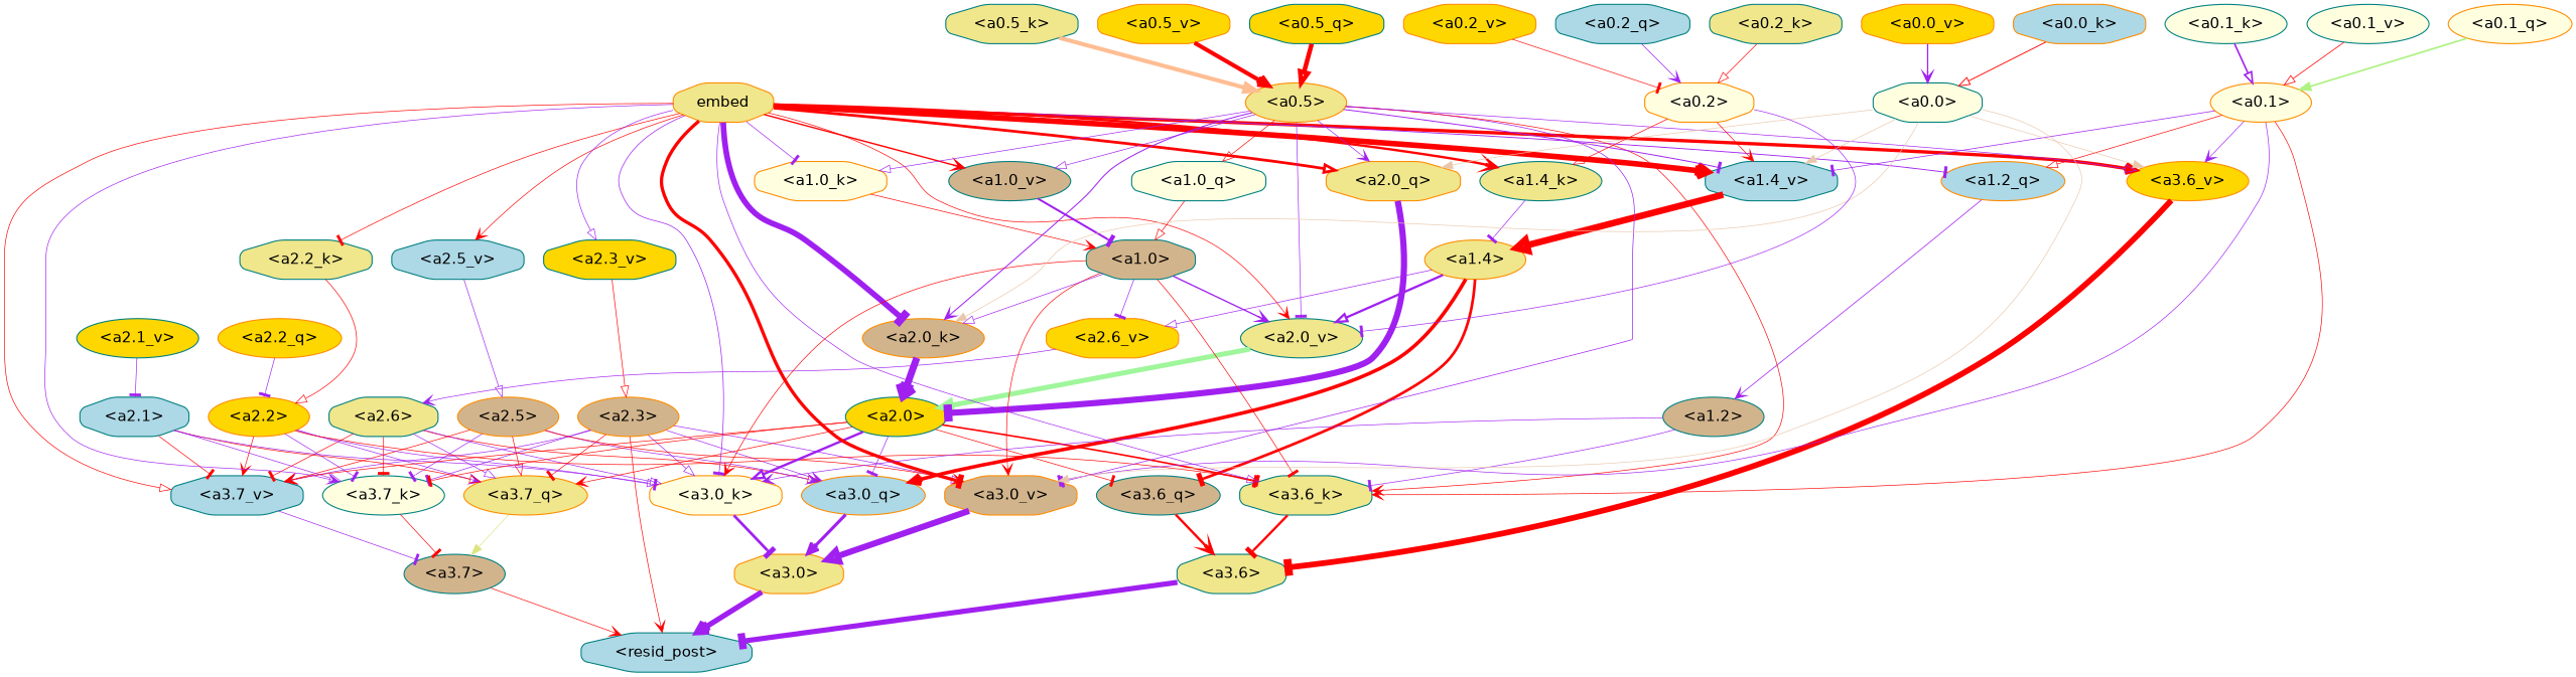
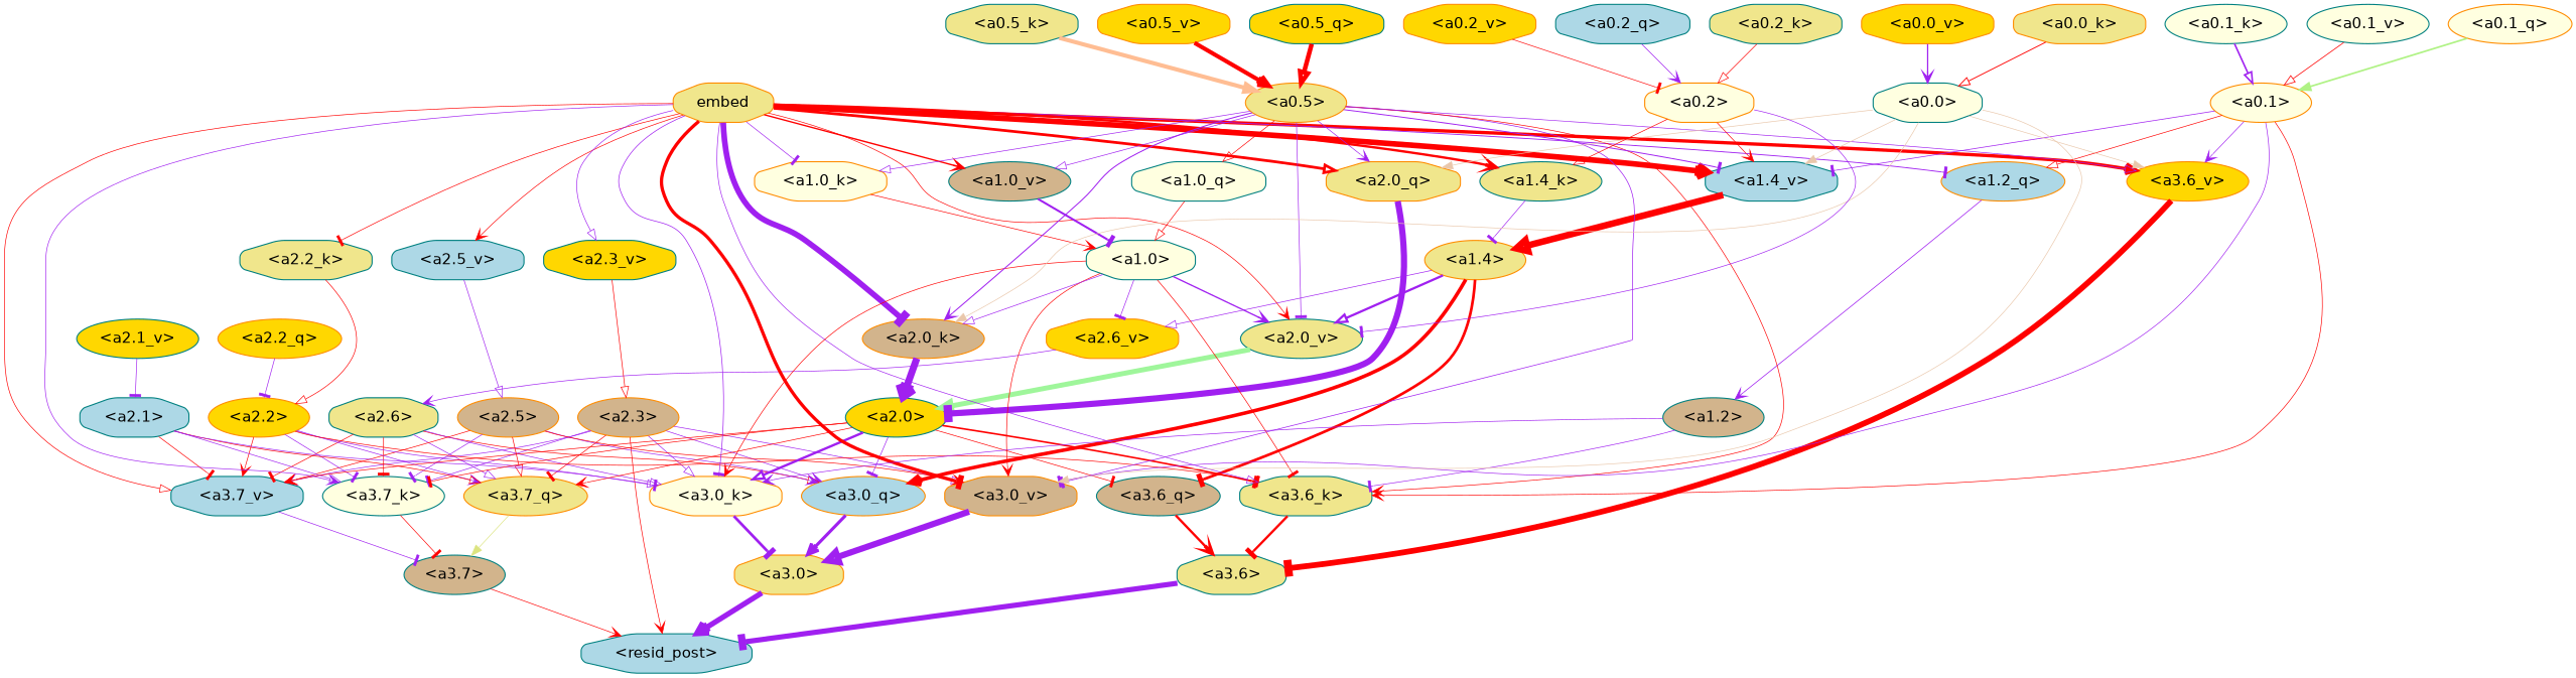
  strict digraph {
    splines=true
    node [color=teal fillcolor=khaki fontname=Helvetica shape=octagon style="filled, rounded"]
    edge [arrowhead=tee color=purple penwidth=0.6]
    "<a3.7>" [fillcolor=tan shape=ellipse]
    "<resid_post>" [fillcolor=lightblue]
    "<a3.6>"
    "<a3.0>" [color=darkorange]
    "<a2.3>" [color=darkorange fillcolor=tan shape=ellipse]
    "<a3.7_q>" [color=darkorange shape=ellipse]
    "<a3.0_q>" [color=darkorange fillcolor=lightblue shape=ellipse]
    "<a3.7_k>" [fillcolor=lightyellow shape=ellipse]
    "<a3.0_k>" [color=darkorange fillcolor=lightyellow]
    "<a3.7_v>" [fillcolor=lightblue]
    "<a3.0_v>" [color=darkorange fillcolor=tan]
    "<a3.6_q>" [fillcolor=tan shape=ellipse]
    "<a3.6_k>"
    "<a3.6_v>" [color=darkorange fillcolor=gold shape=ellipse]
    "<a2.6>"
    "<a2.5>" [color=darkorange fillcolor=tan shape=ellipse]
    "<a2.2>" [color=darkorange fillcolor=gold shape=ellipse]
    "<a2.1>" [fillcolor=lightblue]
    "<a2.0>" [fillcolor=gold shape=ellipse]
    "<a1.4>" [color=darkorange shape=ellipse]
    "<a2.6_v>" [color=darkorange fillcolor=gold]
    "<a2.0_v>" [shape=ellipse]
    embed [color=darkorange]
    "<a2.0_q>" [color=darkorange]
    "<a2.2_k>"
    "<a2.0_k>" [color=darkorange fillcolor=tan shape=ellipse]
    "<a2.5_v>" [fillcolor=lightblue]
    "<a2.3_v>" [fillcolor=gold]
    "<a1.2_q>" [color=darkorange fillcolor=lightblue shape=ellipse]
    "<a1.4_k>" [shape=ellipse]
    "<a1.0_k>" [color=darkorange fillcolor=lightyellow]
    "<a1.4_v>" [fillcolor=lightblue]
    "<a1.0_v>" [fillcolor=tan shape=ellipse]
    "<a1.2>" [fillcolor=tan shape=ellipse]
-   "<a1.0>" [fillcolor=tan]
+   "<a1.0>" [fillcolor=lightyellow]
    "<a0.5>" [color=darkorange shape=ellipse]
    "<a1.0_q>" [fillcolor=lightyellow]
    "<a0.1>" [color=darkorange fillcolor=lightyellow shape=ellipse]
    "<a0.0>" [fillcolor=lightyellow]
    "<a2.2_q>" [color=darkorange fillcolor=gold shape=ellipse]
    "<a2.1_v>" [fillcolor=gold shape=ellipse]
    "<a0.2>" [color=darkorange fillcolor=lightyellow]
    "<a0.5_q>" [fillcolor=gold]
    "<a0.2_q>" [fillcolor=lightblue]
    "<a0.1_q>" [color=darkorange fillcolor=lightyellow shape=ellipse]
    "<a0.5_k>"
    "<a0.2_k>"
    "<a0.1_k>" [fillcolor=lightyellow shape=ellipse]
-   "<a0.0_k>" [color=darkorange fillcolor=lightblue]
+   "<a0.0_k>" [color=darkorange]
    "<a0.5_v>" [color=darkorange fillcolor=gold]
    "<a0.2_v>" [color=darkorange fillcolor=gold]
    "<a0.1_v>" [fillcolor=lightyellow shape=ellipse]
    "<a0.0_v>" [color=darkorange fillcolor=gold]
    "<a3.7>" -> "<resid_post>" [arrowhead=vee color=red]
    "<a3.6>" -> "<resid_post>" [penwidth=4.7534414529800415]
    "<a3.0>" -> "<resid_post>" [arrowhead=vee penwidth=4.898576855659485]
    "<a2.3>" -> "<resid_post>" [arrowhead=vee color=red]
    "<a2.3>" -> "<a3.7_q>" [color=red]
    "<a2.3>" -> "<a3.0_q>" [arrowhead=vee]
    "<a2.3>" -> "<a3.7_k>"
    "<a2.3>" -> "<a3.0_k>" [arrowhead=onormal]
    "<a2.3>" -> "<a3.7_v>" [arrowhead=vee]
    "<a2.3>" -> "<a3.0_v>" [arrowhead=onormal]
    "<a3.7_q>" -> "<a3.7>" [color="#dce480" arrowhead=""]
    "<a3.0_q>" -> "<a3.0>" [arrowhead=vee penwidth=2.870753765106201]
    "<a3.7_k>" -> "<a3.7>" [color=red]
    "<a3.0_k>" -> "<a3.0>" [penwidth=2.520303964614868]
    "<a3.7_v>" -> "<a3.7>"
    "<a3.0_v>" -> "<a3.0>" [arrowhead=onormal penwidth=5.680712580680847]
    "<a3.6_q>" -> "<a3.6>" [arrowhead=vee color=red penwidth=2.160832464694977]
    "<a3.6_k>" -> "<a3.6>" [color=red penwidth=2.13908451795578]
    "<a3.6_v>" -> "<a3.6>" [color=red penwidth=5.297133803367615]
    "<a2.6>" -> "<a3.7_q>" [arrowhead=onormal]
    "<a2.6>" -> "<a3.0_q>" [arrowhead=onormal color=red]
    "<a2.6>" -> "<a3.7_k>" [color=red]
    "<a2.6>" -> "<a3.0_k>" [arrowhead=onormal]
    "<a2.6>" -> "<a3.7_v>" [color=red]
    "<a2.5>" -> "<a3.7_q>" [arrowhead=onormal color=red]
    "<a2.5>" -> "<a3.0_q>" [arrowhead=vee]
    "<a2.5>" -> "<a3.7_k>"
    "<a2.5>" -> "<a3.7_v>" [arrowhead=vee color=red]
    "<a2.5>" -> "<a3.0_v>" [arrowhead=vee color=red]
    "<a2.2>" -> "<a3.7_q>" [arrowhead=vee]
    "<a2.2>" -> "<a3.7_k>"
    "<a2.2>" -> "<a3.0_k>"
    "<a2.2>" -> "<a3.7_v>" [arrowhead=vee color=red]
    "<a2.2>" -> "<a3.6_k>" [color=red]
    "<a2.1>" -> "<a3.7_q>" [arrowhead=onormal color=red]
    "<a2.1>" -> "<a3.7_k>" [arrowhead=onormal]
    "<a2.1>" -> "<a3.0_k>" [arrowhead=onormal]
    "<a2.1>" -> "<a3.7_v>" [color=red]
    "<a2.0>" -> "<a3.7_q>" [arrowhead=vee color=red]
    "<a2.0>" -> "<a3.0_q>"
    "<a2.0>" -> "<a3.7_k>" [color=red]
    "<a2.0>" -> "<a3.0_k>" [arrowhead=onormal penwidth=2.18752121925354]
    "<a2.0>" -> "<a3.7_v>" [arrowhead=vee color=red]
    "<a2.0>" -> "<a3.6_q>" [color=red]
    "<a2.0>" -> "<a3.6_k>" [color=red penwidth=1.4957321882247925]
    "<a1.4>" -> "<a3.0_q>" [arrowhead=vee color=red penwidth=3.299744725227356]
    "<a1.4>" -> "<a3.6_q>" [color=red penwidth=2.4829938411712646]
    "<a1.4>" -> "<a2.6_v>" [arrowhead=onormal]
    "<a1.4>" -> "<a2.0_v>" [arrowhead=onormal penwidth=2.092592429369688]
    "<a2.6_v>" -> "<a2.6>" [arrowhead=vee]
    "<a2.0_v>" -> "<a2.0>" [color="#9ff69b" penwidth=4.5695202350616455 arrowhead=""]
    embed -> "<a3.7_k>" [arrowhead=vee]
    embed -> "<a3.0_k>" [penwidth=0.6394047290086746]
    embed -> "<a3.7_v>" [arrowhead=onormal color=red]
    embed -> "<a3.0_v>" [color=red penwidth=3.0212591886520386]
    embed -> "<a3.6_k>" [arrowhead=onormal]
    embed -> "<a3.6_v>" [arrowhead=vee color=red penwidth=3.067279100418091]
    embed -> "<a2.0_v>" [arrowhead=vee color=red]
    embed -> "<a2.0_q>" [arrowhead=onormal color=red penwidth=2.5355080366134644]
    embed -> "<a2.2_k>" [color=red]
    embed -> "<a2.0_k>" [penwidth=5.2180726528167725]
    embed -> "<a2.5_v>" [arrowhead=vee color=red]
    embed -> "<a2.3_v>" [arrowhead=onormal]
    embed -> "<a1.2_q>" [penwidth=0.8094894886016846]
    embed -> "<a1.4_k>" [arrowhead=vee color=red penwidth=2.1732678413391113]
    embed -> "<a1.0_k>"
    embed -> "<a1.4_v>" [arrowhead=vee color=red penwidth=5.162249565124512]
    embed -> "<a1.0_v>" [arrowhead=vee color=red penwidth=1.26457279920578]
    "<a2.0_q>" -> "<a2.0>" [penwidth=5.681910276412964]
    "<a2.2_k>" -> "<a2.2>" [arrowhead=onormal color=red]
    "<a2.0_k>" -> "<a2.0>" [arrowhead=vee penwidth=6.447777509689331]
    "<a2.5_v>" -> "<a2.5>" [arrowhead=onormal]
    "<a2.3_v>" -> "<a2.3>" [arrowhead=onormal color=red]
    "<a1.2_q>" -> "<a1.2>" [arrowhead=vee penwidth=0.6769798994064331]
    "<a1.4_k>" -> "<a1.4>"
    "<a1.0_k>" -> "<a1.0>" [arrowhead=vee color=red]
    "<a1.4_v>" -> "<a1.4>" [arrowhead=onormal color=red penwidth=6.016597509384155]
    "<a1.0_v>" -> "<a1.0>" [penwidth=1.8562973737716675]
    "<a1.2>" -> "<a3.0_k>" [arrowhead=vee]
    "<a1.2>" -> "<a3.6_k>"
    "<a1.0>" -> "<a3.0_k>" [arrowhead=vee color=red]
    "<a1.0>" -> "<a3.0_v>" [arrowhead=vee color=red]
    "<a1.0>" -> "<a3.6_k>" [color=red]
    "<a1.0>" -> "<a2.6_v>"
    "<a1.0>" -> "<a2.0_v>" [arrowhead=vee penwidth=1.2132605910301208]
    "<a1.0>" -> "<a2.0_k>" [arrowhead=onormal]
    "<a0.5>" -> "<a3.0_v>" [penwidth=0.648682102560997]
    "<a0.5>" -> "<a3.6_k>" [arrowhead=vee color=red]
    "<a0.5>" -> "<a3.6_v>" [arrowhead=onormal]
    "<a0.5>" -> "<a2.0_v>"
    "<a0.5>" -> "<a2.0_q>" [arrowhead=vee]
    "<a0.5>" -> "<a2.0_k>" [arrowhead=vee penwidth=0.9236047863960266]
    "<a0.5>" -> "<a1.0_k>" [arrowhead=onormal]
    "<a0.5>" -> "<a1.4_v>" [penwidth=0.8783596754074097]
    "<a0.5>" -> "<a1.0_v>" [arrowhead=onormal]
    "<a0.5>" -> "<a1.0_q>" [arrowhead=onormal color=red]
    "<a1.0_q>" -> "<a1.0>" [arrowhead=onormal color=red]
    "<a0.1>" -> "<a3.0_v>"
    "<a0.1>" -> "<a3.6_k>" [arrowhead=vee color=red]
    "<a0.1>" -> "<a3.6_v>" [arrowhead=vee]
    "<a0.1>" -> "<a1.2_q>" [arrowhead=onormal color=red]
    "<a0.1>" -> "<a1.4_v>" [penwidth=0.6490728855133057]
    "<a0.0>" -> "<a3.0_v>" [color="#e9c7ab" arrowhead=""]
    "<a0.0>" -> "<a3.6_v>" [color="#e9c7ab" arrowhead=""]
    "<a0.0>" -> "<a2.0_q>" [color="#e9c7ab" arrowhead=""]
    "<a0.0>" -> "<a2.0_k>" [color="#e9c7ab" arrowhead=""]
    "<a0.0>" -> "<a1.4_v>" [color="#e9c7ab" arrowhead=""]
    "<a2.2_q>" -> "<a2.2>"
    "<a2.1_v>" -> "<a2.1>"
    "<a0.2>" -> "<a2.0_v>"
    "<a0.2>" -> "<a1.4_k>" [arrowhead=onormal color=red]
    "<a0.2>" -> "<a1.4_v>" [arrowhead=vee color=red]
    "<a0.5_q>" -> "<a0.5>" [arrowhead=onormal color=red penwidth=4.176325984299183]
    "<a0.2_q>" -> "<a0.2>" [arrowhead=vee penwidth=0.6484866142272949]
    "<a0.1_q>" -> "<a0.1>" [color="#aff284" penwidth=1.571044921875 arrowhead=""]
    "<a0.5_k>" -> "<a0.5>" [color="#ffbd93" penwidth=3.7953722774982452 arrowhead=""]
    "<a0.2_k>" -> "<a0.2>" [arrowhead=onormal color=red]
    "<a0.1_k>" -> "<a0.1>" [arrowhead=onormal penwidth=1.483607530593872]
    "<a0.0_k>" -> "<a0.0>" [arrowhead=onormal color=red penwidth=0.8216795921325684]
    "<a0.5_v>" -> "<a0.5>" [arrowhead=vee color=red penwidth=3.805475652217865]
    "<a0.2_v>" -> "<a0.2>" [color=red]
    "<a0.1_v>" -> "<a0.1>" [arrowhead=onormal color=red penwidth=0.6855120658874512]
    "<a0.0_v>" -> "<a0.0>" [arrowhead=vee penwidth=1.1353182792663574]
  }
